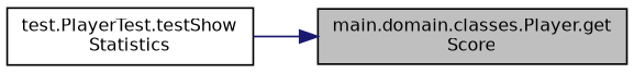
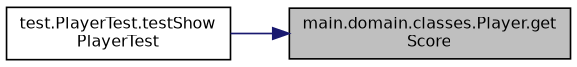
  digraph {
    rankdir=RL
    node [color=black fontname=Helvetica fontsize=10 shape=record style=filled]
    n1 [fillcolor=grey75 fontcolor=black height=0.2 label="main.domain.classes.Player.get\lScore" width=0.4]
-   n2 [fillcolor=white height=0.2 label="test.PlayerTest.testShow\lStatistics" width=0.4]
+   n2 [fillcolor=white height=0.2 label="test.PlayerTest.testShow\lPlayerTest" width=0.4]
    n1 -> n2 [color=midnightblue dir=back fontname=Helvetica fontsize=10 labelfontname=Helvetica labelfontsize=10 style=solid]
  }
